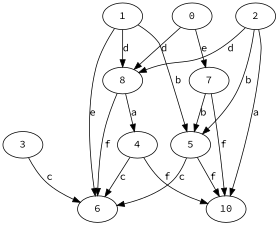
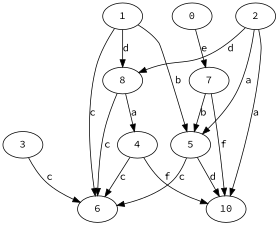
  strict digraph {
    fontname="Source Code Pro"
    node [fontname="Source Code Pro"]
    edge [fontname="Source Code Pro"]
    3
    6
    0
    8
    n5 [label=7]
    4
    10
    5
    1
    2
    3 -> 6 [label=c]
-   0 -> 8 [label=d]
    0 -> n5 [label=e]
-   8 -> 6 [label=f]
+   8 -> 6 [label=c]
    8 -> 4 [label=a]
    n5 -> 10 [label=f]
    n5 -> 5 [label=b]
    4 -> 6 [label=c]
    4 -> 10 [label=f]
    5 -> 6 [label=c]
-   5 -> 10 [label=f]
-   1 -> 6 [label=e]
+   5 -> 10 [label=d]
+   1 -> 6 [label=c]
    1 -> 8 [label=d]
    1 -> 5 [label=b]
    2 -> 8 [label=d]
    2 -> 10 [label=a]
-   2 -> 5 [label=b]
+   2 -> 5 [label=a]
  }
